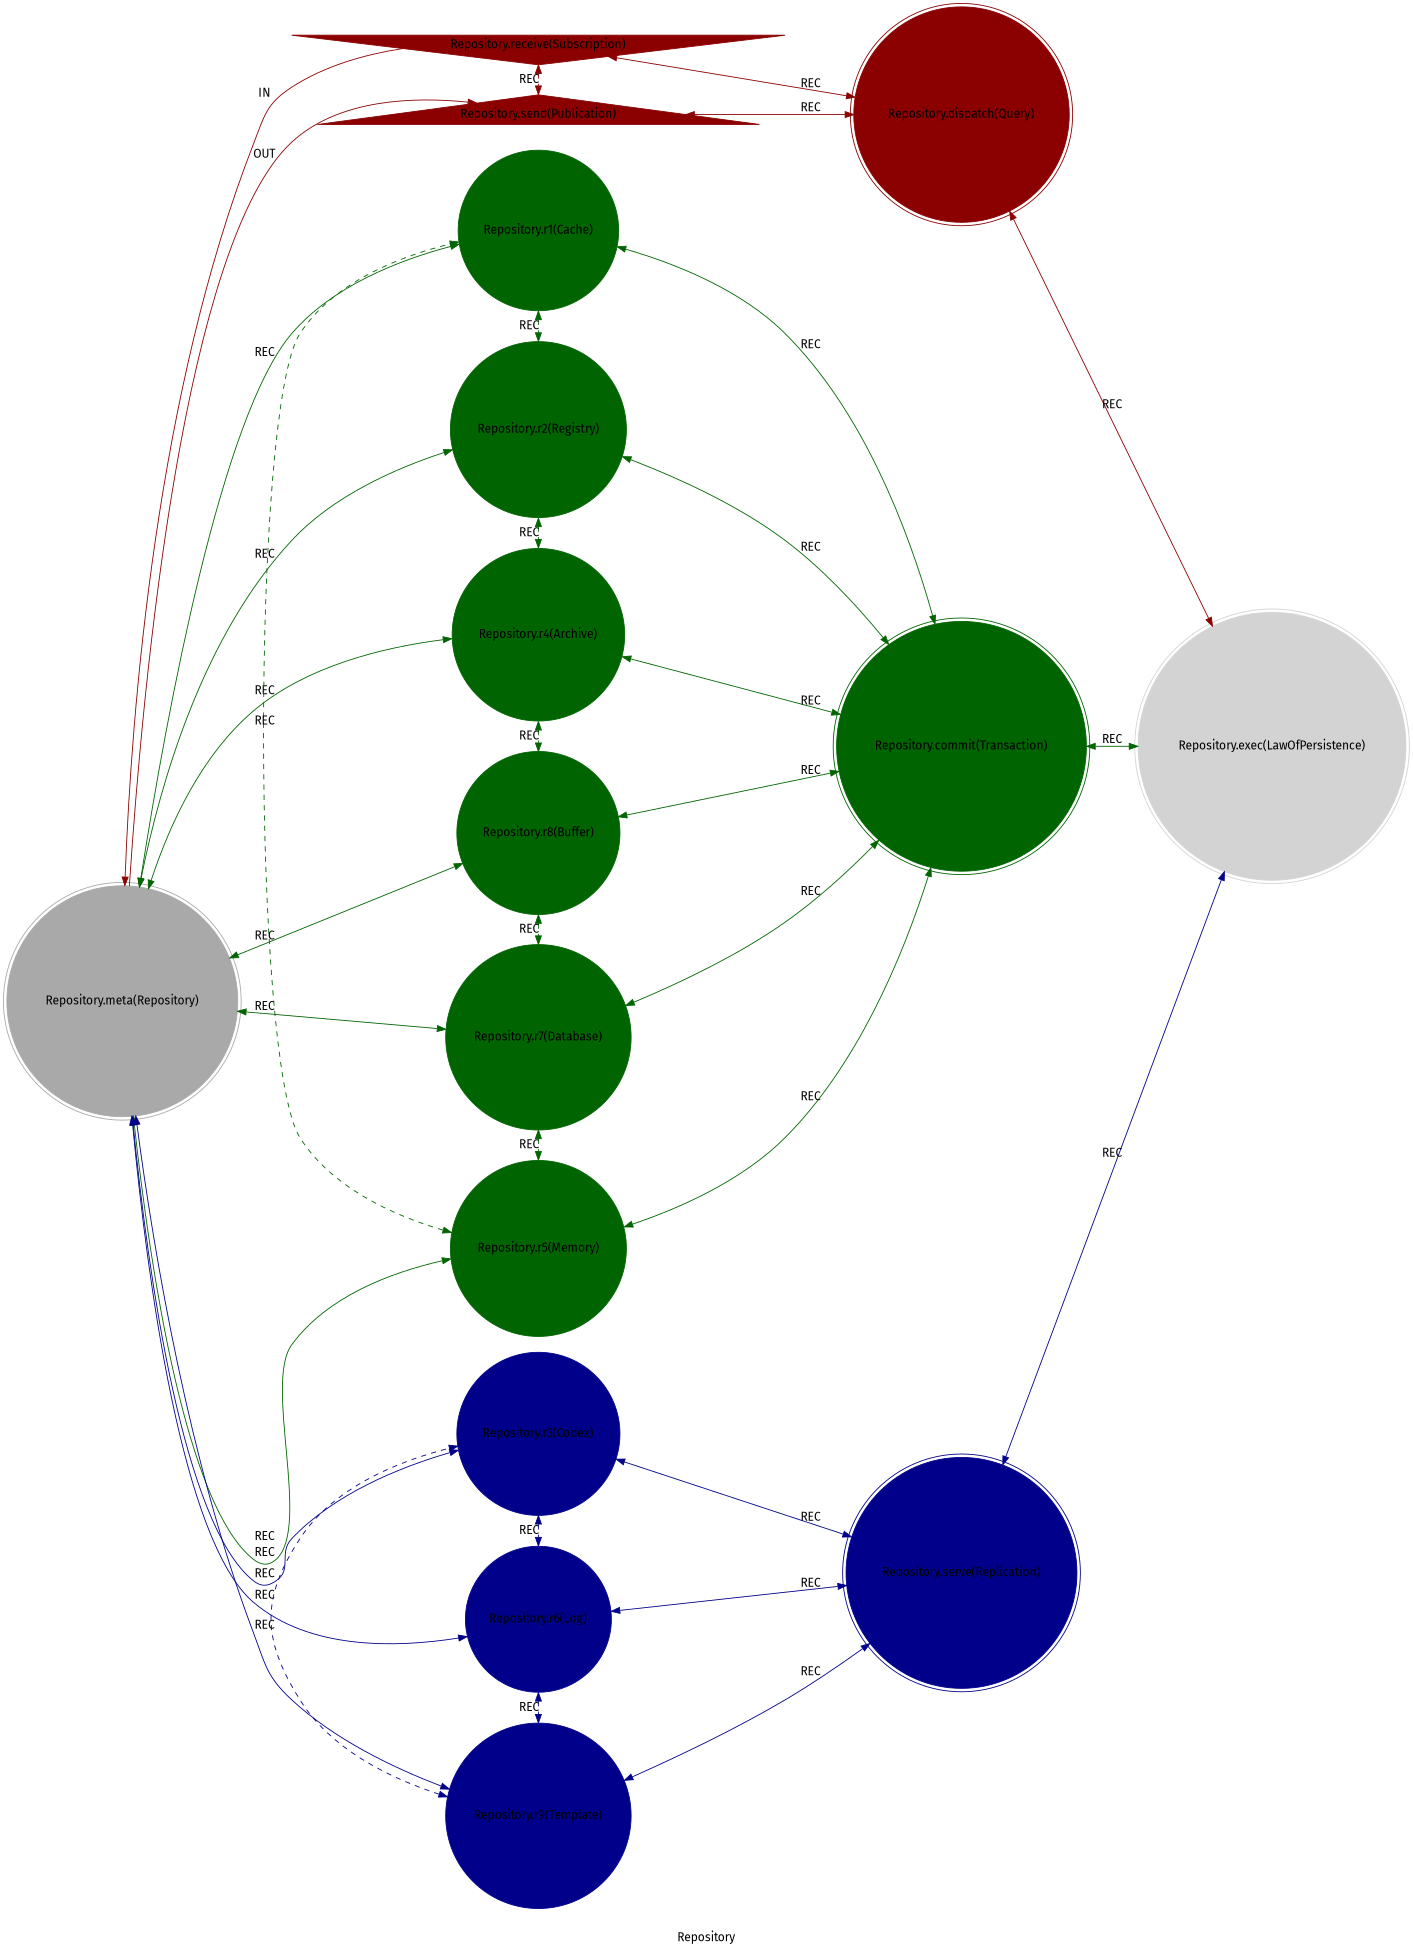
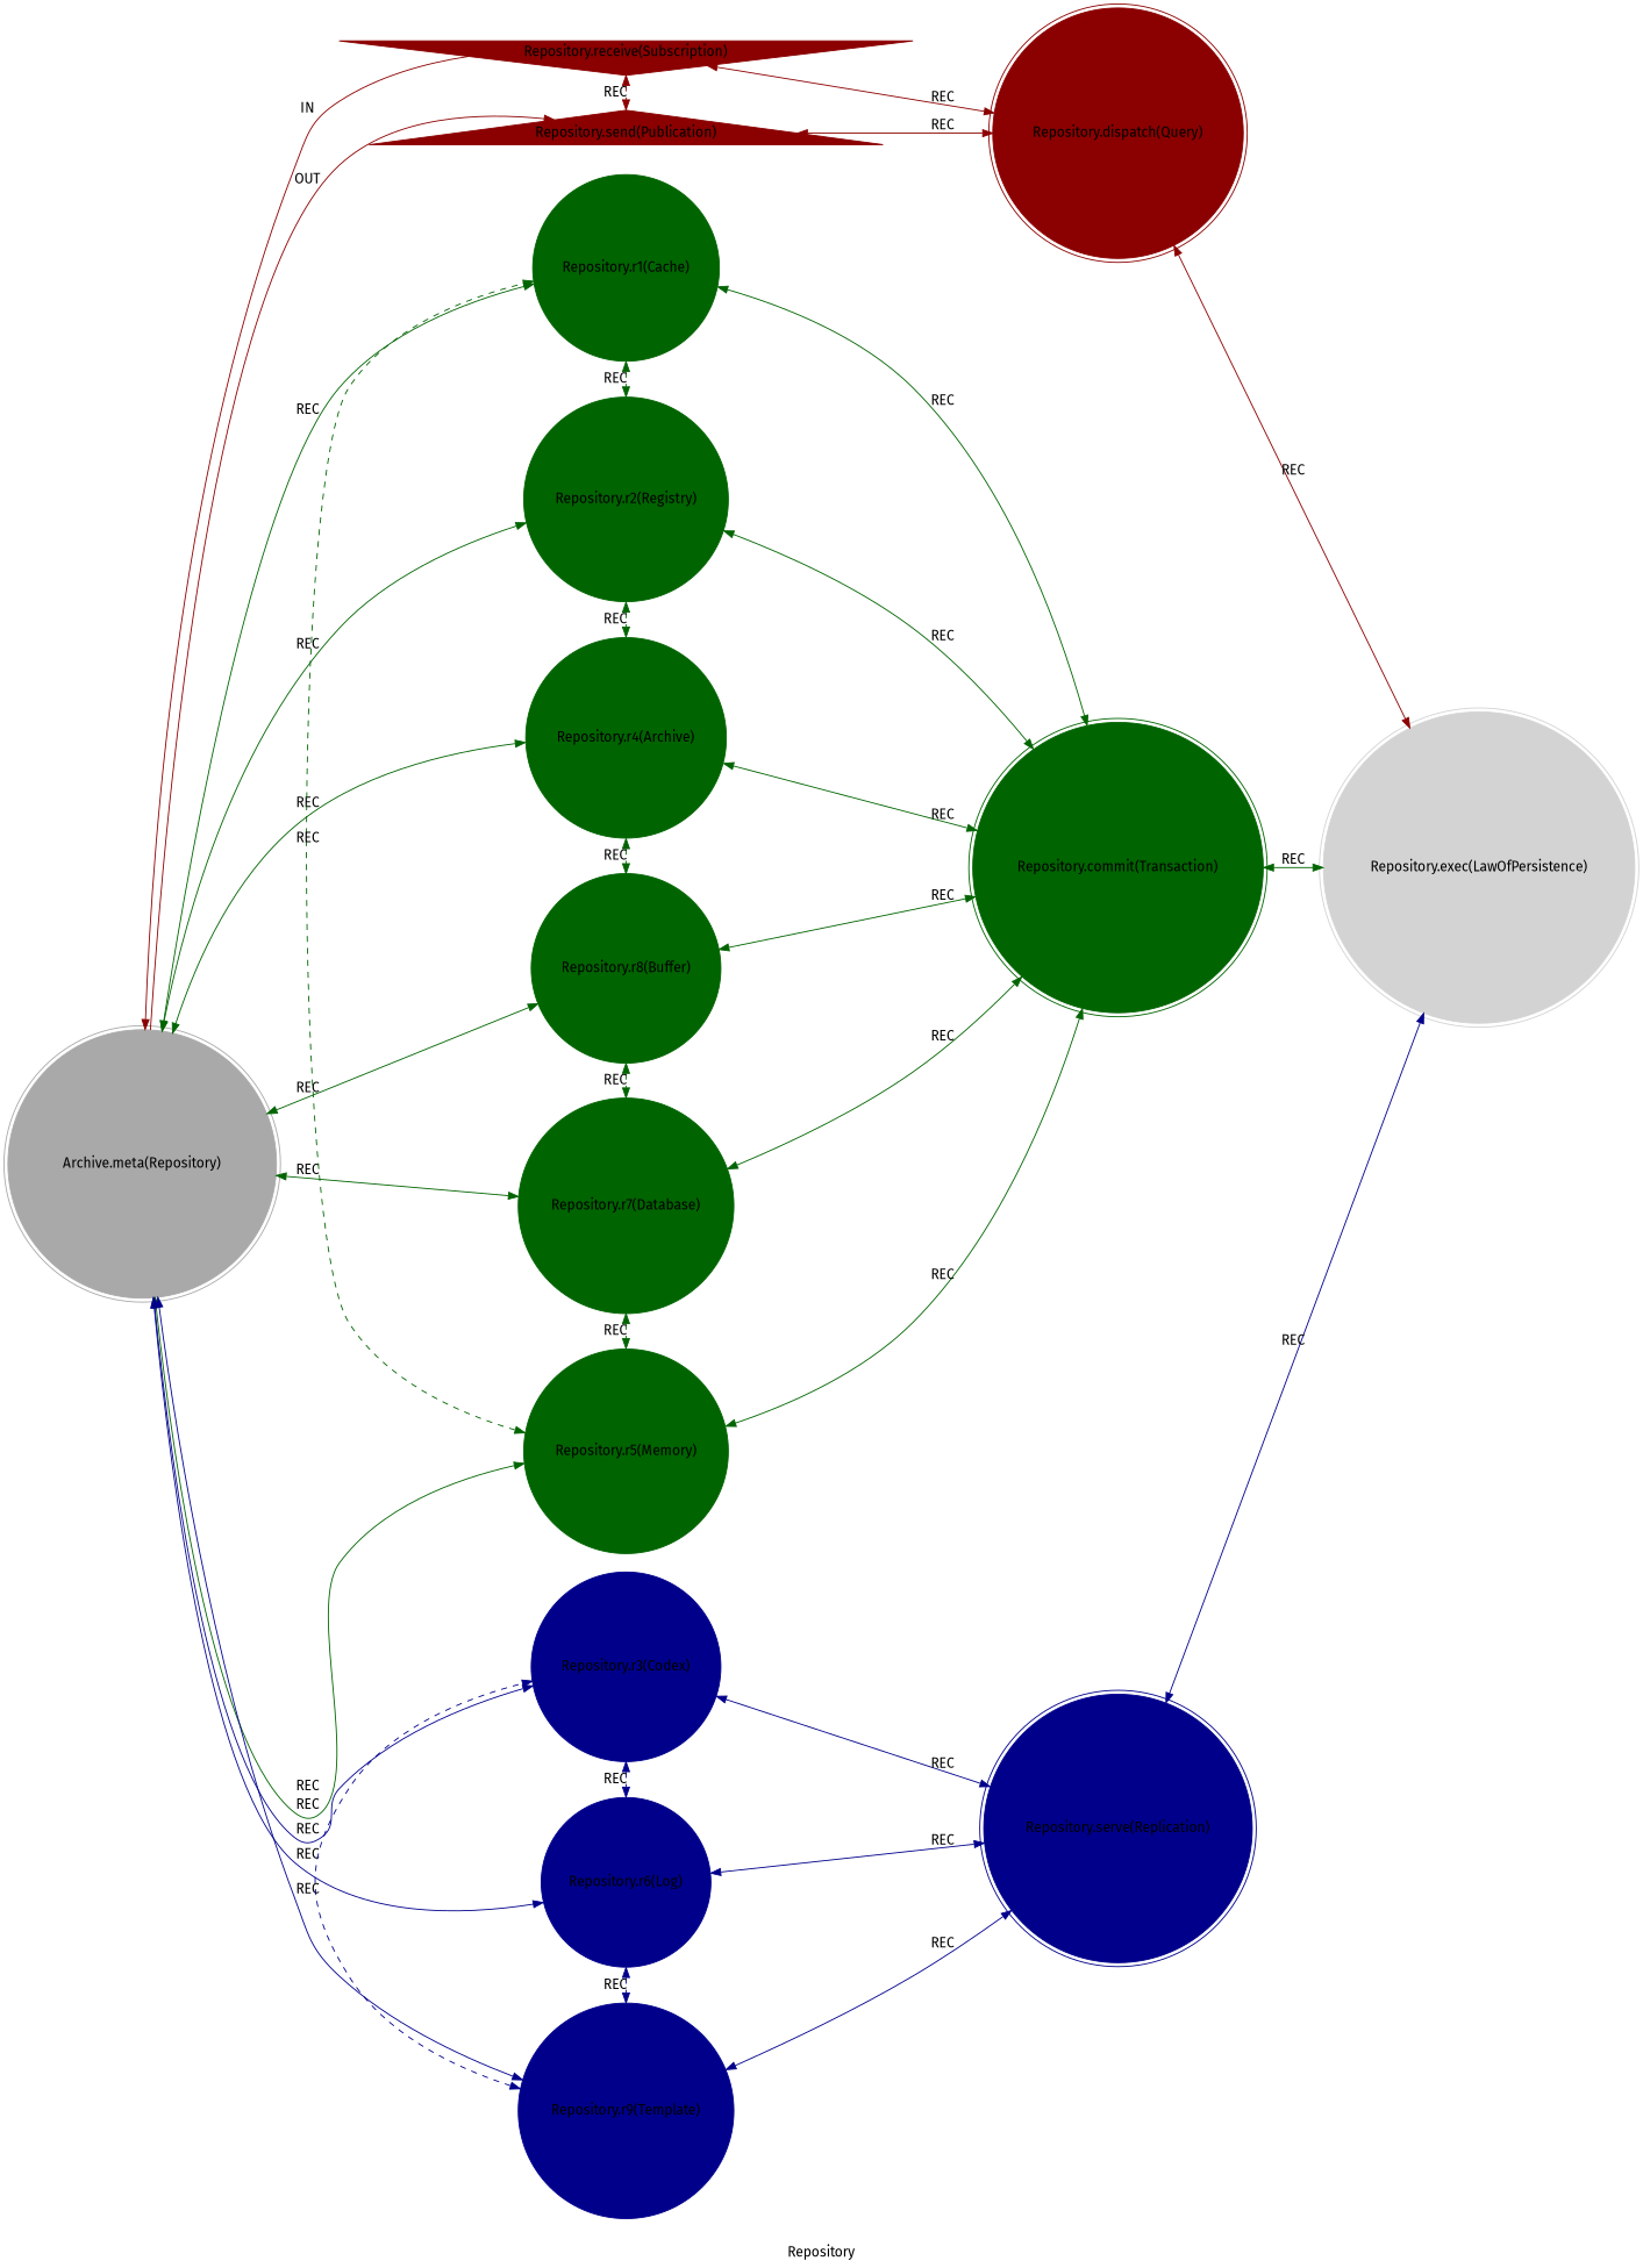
  strict digraph {
    color=lightgray
    label=Repository
    style=filled
    rankdir=LR
    fontname="Fira Sans"
    node [color=darkgreen shape=circle style=filled fontname="Fira Sans"]
    edge [color=darkgreen fontname="Fira Sans" dir=both]
    n1 [color=darkred label="Repository.receive(Subscription)" shape=invtriangle]
-   n2 [color=darkgray label="Repository.meta(Repository)" shape=doublecircle]
+   n2 [color=darkgray label="Archive.meta(Repository)" shape=doublecircle]
    n3 [color=darkred label="Repository.send(Publication)" shape=triangle]
    n4 [color=darkred label="Repository.dispatch(Query)" shape=doublecircle]
    n5 [label="Repository.r1(Cache)"]
    n6 [label="Repository.r2(Registry)"]
    n7 [label="Repository.r4(Archive)"]
    n8 [label="Repository.r8(Buffer)"]
    n9 [label="Repository.r7(Database)"]
    n10 [label="Repository.r5(Memory)"]
    n11 [color=darkblue label="Repository.r3(Codex)"]
    n12 [color=darkblue label="Repository.r6(Log)"]
    n13 [color=darkblue label="Repository.r9(Template)"]
    n14 [label="Repository.commit(Transaction)" shape=doublecircle]
    n15 [color=darkblue label="Repository.serve(Replication)" shape=doublecircle]
    n16 [color=lightgray label="Repository.exec(LawOfPersistence)" shape=doublecircle]
    n1 -> n2 [color=darkred constraint=false label=IN dir=""]
    n1 -> n3 [color=darkred constraint=false label=REC style=dashed]
    n1 -> n4 [color=darkred label=REC]
    n2 -> n3 [color=darkred label=OUT dir=""]
    n2 -> n5 [label=REC]
    n2 -> n6 [label=REC]
    n2 -> n7 [label=REC]
    n2 -> n8 [label=REC]
    n2 -> n9 [label=REC]
    n2 -> n10 [label=REC]
    n2 -> n11 [color=darkblue label=REC]
    n2 -> n12 [color=darkblue label=REC]
    n2 -> n13 [color=darkblue label=REC]
    n3 -> n4 [color=darkred label=REC]
    n4 -> n16 [color=darkred label=REC]
    n5 -> n6 [constraint=false label=REC style=dashed]
    n5 -> n14 [label=REC]
    n6 -> n7 [constraint=false label=REC style=dashed]
    n6 -> n14 [label=REC]
    n7 -> n8 [constraint=false label=REC style=dashed]
    n7 -> n14 [label=REC]
    n8 -> n9 [constraint=false label=REC style=dashed]
    n8 -> n14 [label=REC]
    n9 -> n10 [constraint=false label=REC style=dashed]
    n9 -> n14 [label=REC]
    n10 -> n5 [constraint=false label=REC style=dashed]
    n10 -> n14 [label=REC]
    n11 -> n12 [color=darkblue constraint=false label=REC style=dashed]
    n11 -> n15 [color=darkblue label=REC]
    n12 -> n13 [color=darkblue constraint=false label=REC style=dashed]
    n12 -> n15 [color=darkblue label=REC]
    n13 -> n11 [color=darkblue constraint=false label=REC style=dashed]
    n13 -> n15 [color=darkblue label=REC]
    n14 -> n16 [label=REC]
    n15 -> n16 [color=darkblue label=REC]
  }
